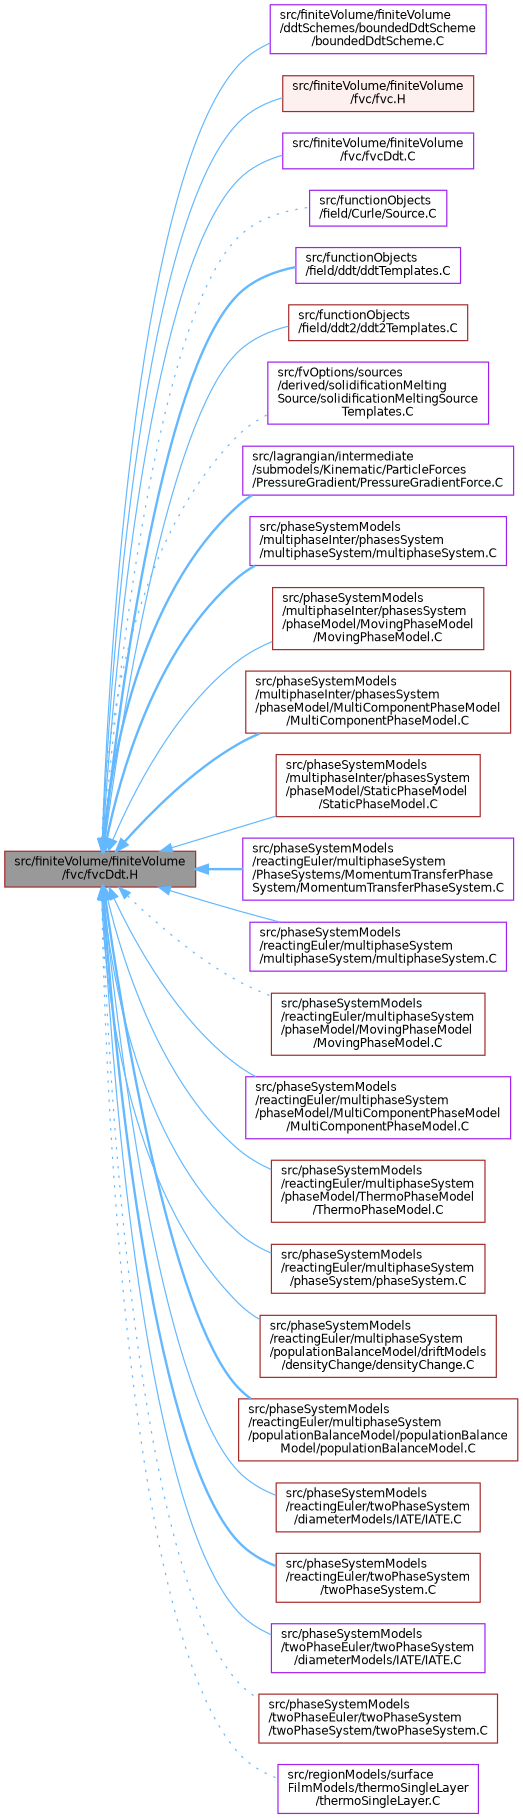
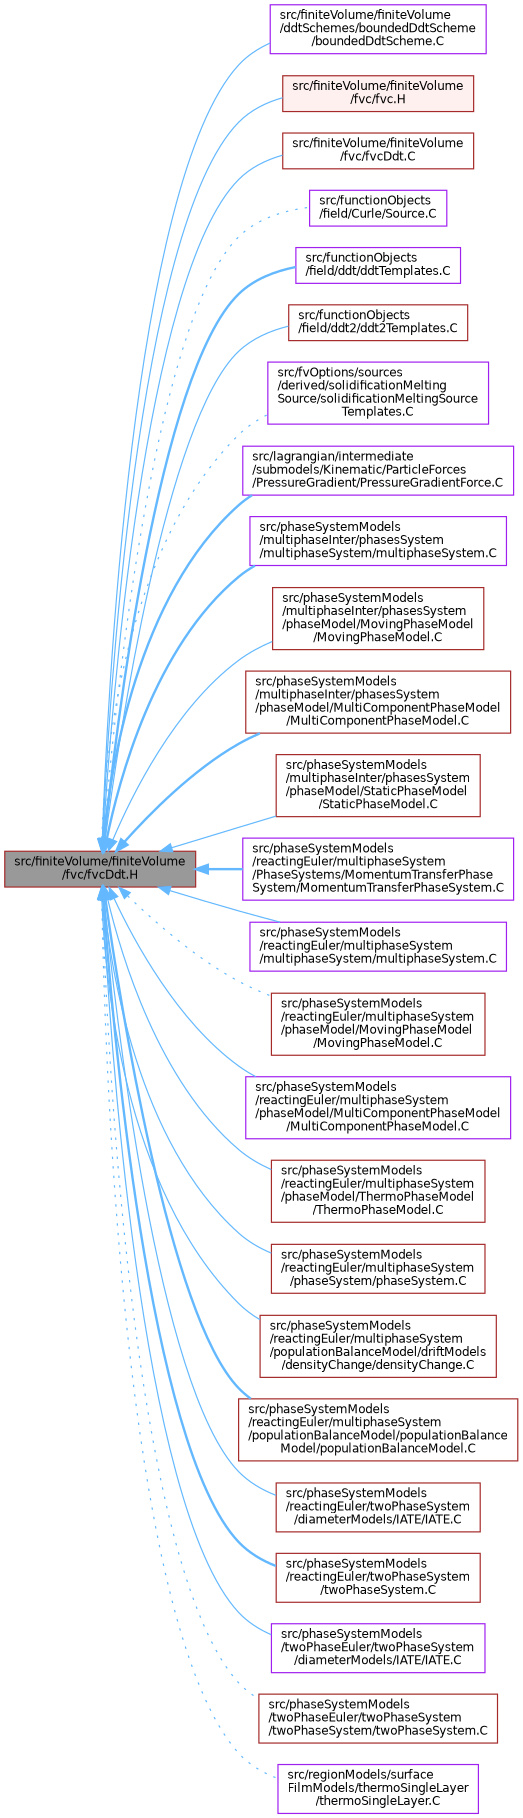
  digraph {
    rankdir=LR
    node [color=brown fillcolor=white fontname=Helvetica fontsize=10 shape=box style=filled]
    edge [color=steelblue1 dir=back fontname=Helvetica fontsize=10 labelfontname=Helvetica labelfontsize=10 style=solid]
    n1 [fillcolor=grey60 fontcolor=black height=0.2 label="src/finiteVolume/finiteVolume\l/fvc/fvcDdt.H" width=0.4]
    n2 [color=purple height=0.2 label="src/finiteVolume/finiteVolume\l/ddtSchemes/boundedDdtScheme\l/boundedDdtScheme.C" width=0.4]
    n3 [fillcolor="#FFF0F0" height=0.2 label="src/finiteVolume/finiteVolume\l/fvc/fvc.H" width=0.4]
-   n4 [color=purple height=0.2 label="src/finiteVolume/finiteVolume\l/fvc/fvcDdt.C" width=0.4]
+   n4 [height=0.2 label="src/finiteVolume/finiteVolume\l/fvc/fvcDdt.C" width=0.4]
    n5 [color=purple height=0.2 label="src/functionObjects\l/field/Curle/Source.C" width=0.4]
    n6 [color=purple height=0.2 label="src/functionObjects\l/field/ddt/ddtTemplates.C" width=0.4]
    n7 [height=0.2 label="src/functionObjects\l/field/ddt2/ddt2Templates.C" width=0.4]
    n8 [color=purple height=0.2 label="src/fvOptions/sources\l/derived/solidificationMelting\lSource/solidificationMeltingSource\lTemplates.C" width=0.4]
    n9 [color=purple height=0.2 label="src/lagrangian/intermediate\l/submodels/Kinematic/ParticleForces\l/PressureGradient/PressureGradientForce.C" width=0.4]
    n10 [color=purple height=0.2 label="src/phaseSystemModels\l/multiphaseInter/phasesSystem\l/multiphaseSystem/multiphaseSystem.C" width=0.4]
    n11 [height=0.2 label="src/phaseSystemModels\l/multiphaseInter/phasesSystem\l/phaseModel/MovingPhaseModel\l/MovingPhaseModel.C" width=0.4]
    n12 [height=0.2 label="src/phaseSystemModels\l/multiphaseInter/phasesSystem\l/phaseModel/MultiComponentPhaseModel\l/MultiComponentPhaseModel.C" width=0.4]
    n13 [height=0.2 label="src/phaseSystemModels\l/multiphaseInter/phasesSystem\l/phaseModel/StaticPhaseModel\l/StaticPhaseModel.C" width=0.4]
    n14 [color=purple height=0.2 label="src/phaseSystemModels\l/reactingEuler/multiphaseSystem\l/PhaseSystems/MomentumTransferPhase\lSystem/MomentumTransferPhaseSystem.C" width=0.4]
    n15 [color=purple height=0.2 label="src/phaseSystemModels\l/reactingEuler/multiphaseSystem\l/multiphaseSystem/multiphaseSystem.C" width=0.4]
    n16 [height=0.2 label="src/phaseSystemModels\l/reactingEuler/multiphaseSystem\l/phaseModel/MovingPhaseModel\l/MovingPhaseModel.C" width=0.4]
    n17 [color=purple height=0.2 label="src/phaseSystemModels\l/reactingEuler/multiphaseSystem\l/phaseModel/MultiComponentPhaseModel\l/MultiComponentPhaseModel.C" width=0.4]
    n18 [height=0.2 label="src/phaseSystemModels\l/reactingEuler/multiphaseSystem\l/phaseModel/ThermoPhaseModel\l/ThermoPhaseModel.C" width=0.4]
    n19 [height=0.2 label="src/phaseSystemModels\l/reactingEuler/multiphaseSystem\l/phaseSystem/phaseSystem.C" width=0.4]
    n20 [height=0.2 label="src/phaseSystemModels\l/reactingEuler/multiphaseSystem\l/populationBalanceModel/driftModels\l/densityChange/densityChange.C" width=0.4]
    n21 [height=0.2 label="src/phaseSystemModels\l/reactingEuler/multiphaseSystem\l/populationBalanceModel/populationBalance\lModel/populationBalanceModel.C" width=0.4]
    n22 [height=0.2 label="src/phaseSystemModels\l/reactingEuler/twoPhaseSystem\l/diameterModels/IATE/IATE.C" width=0.4]
    n23 [height=0.2 label="src/phaseSystemModels\l/reactingEuler/twoPhaseSystem\l/twoPhaseSystem.C" width=0.4]
    n24 [color=purple height=0.2 label="src/phaseSystemModels\l/twoPhaseEuler/twoPhaseSystem\l/diameterModels/IATE/IATE.C" width=0.4]
    n25 [height=0.2 label="src/phaseSystemModels\l/twoPhaseEuler/twoPhaseSystem\l/twoPhaseSystem/twoPhaseSystem.C" width=0.4]
    n26 [color=purple height=0.2 label="src/regionModels/surface\lFilmModels/thermoSingleLayer\l/thermoSingleLayer.C" width=0.4]
    n1 -> n2
    n1 -> n3
    n1 -> n4
    n1 -> n5 [style=dotted]
    n1 -> n6 [style=bold]
    n1 -> n7
    n1 -> n8 [style=dotted]
    n1 -> n9 [style=bold]
    n1 -> n10 [style=bold]
    n1 -> n11
    n1 -> n12 [style=bold]
    n1 -> n13
    n1 -> n14 [style=bold]
    n1 -> n15
    n1 -> n16 [style=dotted]
    n1 -> n17
    n1 -> n18
    n1 -> n19
    n1 -> n20
    n1 -> n21 [style=bold]
    n1 -> n22
    n1 -> n23 [style=bold]
    n1 -> n24
    n1 -> n25 [style=dotted]
    n1 -> n26 [style=dotted]
  }
